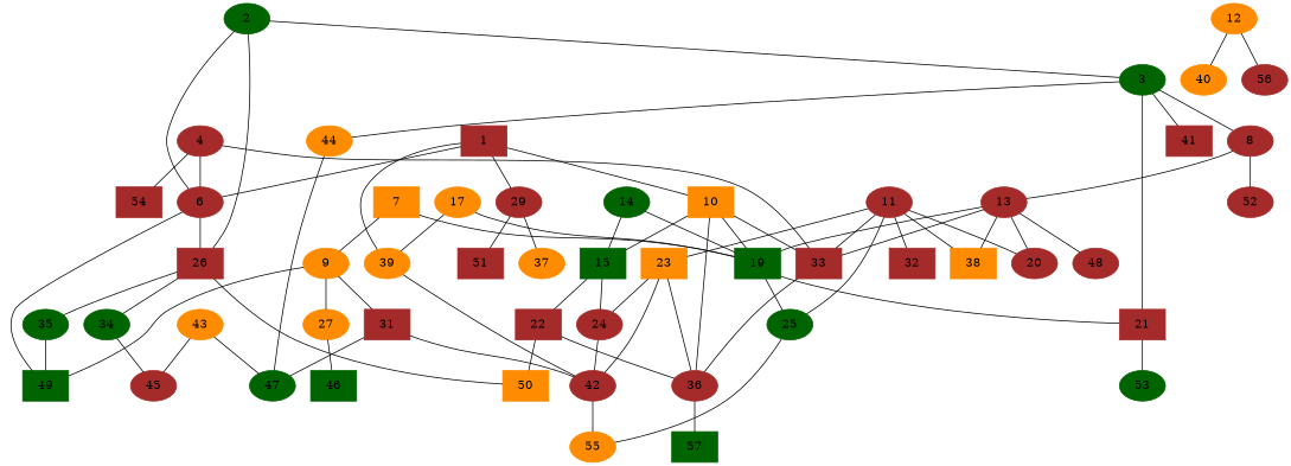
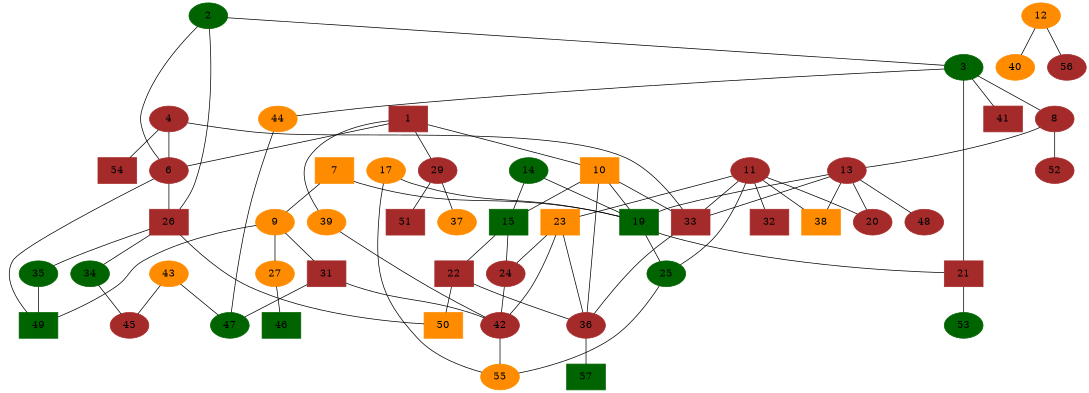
  graph {
    node [color=brown shape=ellipse style=filled]
    edge [weight=1.0]
    1 [shape=box]
    6
    10 [color=darkorange shape=box]
    29
    39 [color=darkorange]
    26 [shape=box]
    49 [color=darkgreen shape=box]
    33 [shape=box]
    19 [color=darkgreen shape=box]
    15 [color=darkgreen shape=box]
    36
    37 [color=darkorange]
    51 [shape=box]
    42
    2 [color=darkgreen]
    3 [color=darkgreen]
    8
    21 [shape=box]
    41 [shape=box]
    44 [color=darkorange]
    50 [color=darkorange shape=box]
    34 [color=darkgreen]
    35 [color=darkgreen]
    13
    52
    53 [color=darkgreen]
    47 [color=darkgreen]
    4
    54 [shape=box]
    7 [color=darkorange shape=box]
    9 [color=darkorange]
    27 [color=darkorange]
    31 [shape=box]
    25 [color=darkgreen]
    20
    38 [color=darkorange shape=box]
    48
    17 [color=darkorange]
    55 [color=darkorange]
    46 [color=darkgreen shape=box]
    12 [color=darkorange]
    40 [color=darkorange]
    56
    22 [shape=box]
    24
    57 [color=darkgreen shape=box]
    11
    23 [color=darkorange shape=box]
    32 [shape=box]
    14 [color=darkgreen]
    45
    43 [color=darkorange]
    1 -- 6
    1 -- 10
    1 -- 29
    1 -- 39
    6 -- 26
    6 -- 49
    10 -- 33
    10 -- 19
    10 -- 15
    10 -- 36
    29 -- 37
    29 -- 51
    39 -- 42
    26 -- 50
    26 -- 34
    26 -- 35
    33 -- 36
    19 -- 21
    19 -- 25
    15 -- 22
    15 -- 24 [weight=2.0]
    36 -- 57
    42 -- 55
    2 -- 6
    2 -- 26
    2 -- 3
    3 -- 8 [weight=2.0]
    3 -- 21 [weight=2.0]
    3 -- 41
    3 -- 44
    8 -- 13
    8 -- 52
    21 -- 53
    44 -- 47
    34 -- 45
    35 -- 49
    13 -- 33
    13 -- 19
    13 -- 20
    13 -- 38
    13 -- 48
    4 -- 6
    4 -- 33
    4 -- 54
    7 -- 19
    7 -- 9
    9 -- 49
    9 -- 27
    9 -- 31
    27 -- 46
    31 -- 42
    31 -- 47
    25 -- 55
    17 -- 19
-   17 -- 39
+   17 -- 55
    12 -- 40
    12 -- 56
    22 -- 36
    22 -- 50
    24 -- 42
    11 -- 33
    11 -- 25
    11 -- 20
    11 -- 38
    11 -- 23
    11 -- 32
    23 -- 36
    23 -- 42
    23 -- 24
    14 -- 19
    14 -- 15
    43 -- 47
    43 -- 45
  }
